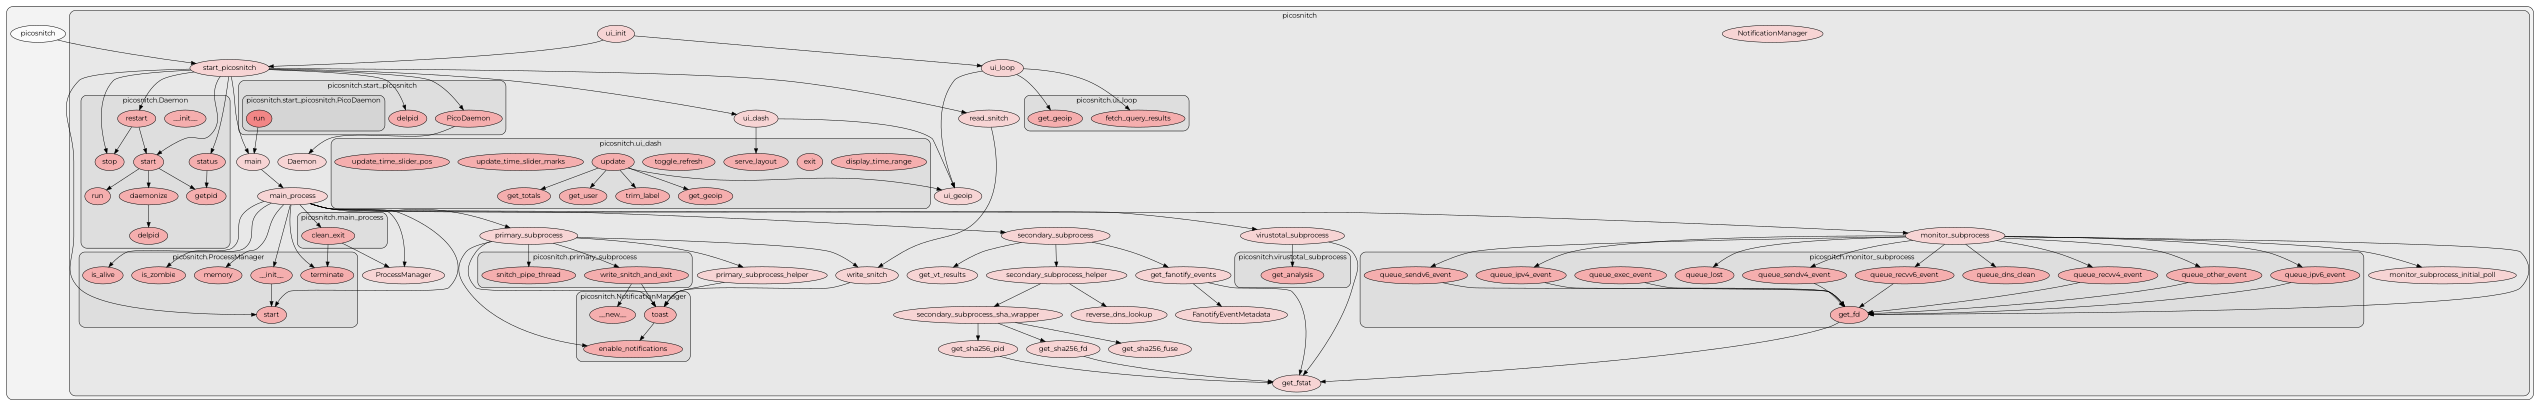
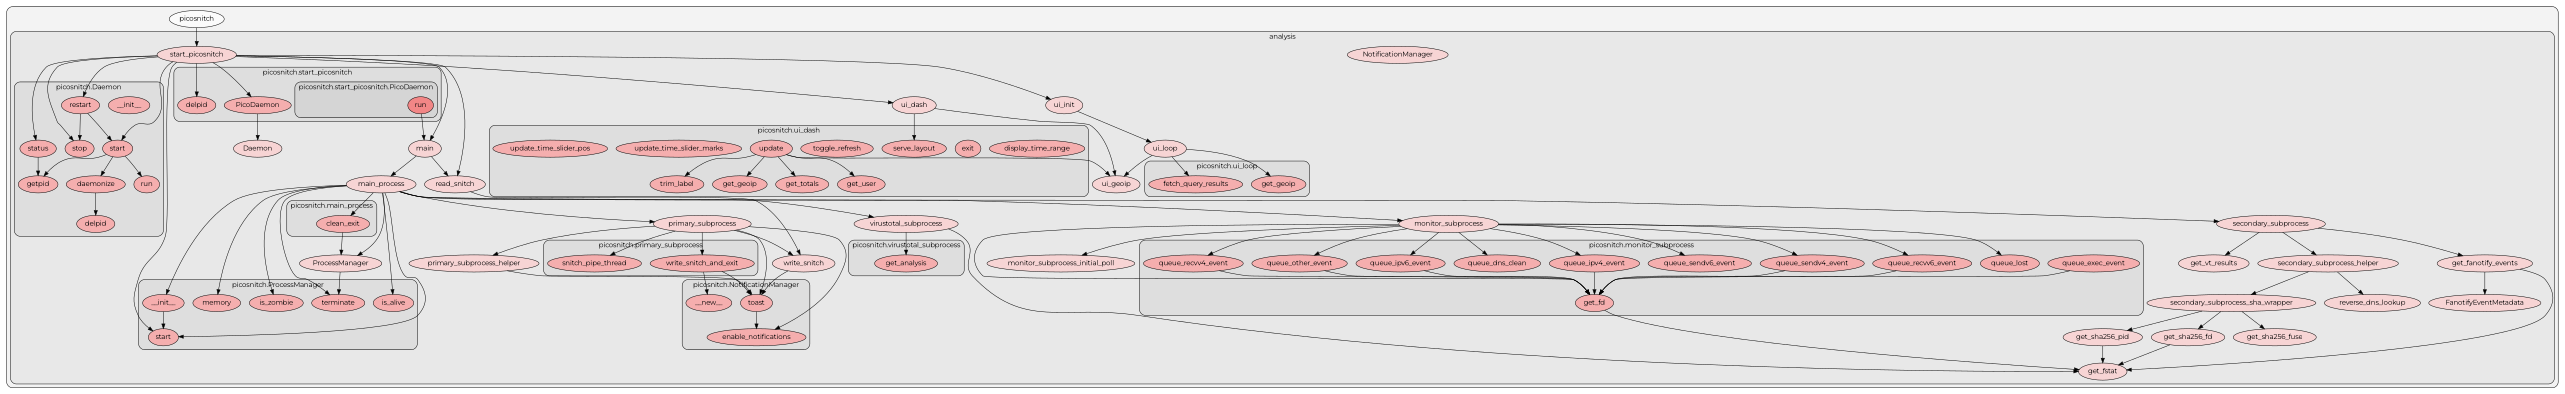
  digraph {
    clusterrank=local
    fontname=Montserrat
    rankdir=TB
    node [fillcolor="#ff9999b2" fontcolor="#000000" fontname=Montserrat group=0 style=filled]
    edge [color="#000000" fontname=Montserrat style=solid]
    n1 [label=__init__]
    n2 [label=daemonize]
    n3 [label=delpid]
    n4 [label=getpid]
    n5 [label=restart]
    n6 [label=run]
    n7 [label=start]
    n8 [label=status]
    n9 [label=stop]
    n10 [label=__new__]
    n11 [label=enable_notifications]
    n12 [label=toast]
    n13 [label=__init__]
    n14 [label=is_alive]
    n15 [label=is_zombie]
    n16 [label=memory]
    n17 [label=start]
    n18 [label=terminate]
    n19 [label=clean_exit]
    n20 [label=get_fd]
    n21 [label=queue_dns_clean]
    n22 [label=queue_exec_event]
    n23 [label=queue_ipv4_event]
    n24 [label=queue_ipv6_event]
    n25 [label=queue_lost]
    n26 [label=queue_other_event]
    n27 [label=queue_recvv4_event]
    n28 [label=queue_recvv6_event]
    n29 [label=queue_sendv4_event]
    n30 [label=queue_sendv6_event]
    n31 [label=snitch_pipe_thread]
    n32 [label=write_snitch_and_exit]
    n33 [fillcolor="#ff6565b2" label=run]
    n34 [label=PicoDaemon]
    n35 [label=delpid]
    n36 [label=display_time_range]
    n37 [label=exit]
    n38 [label=get_geoip]
    n39 [label=get_totals]
    n40 [label=get_user]
    n41 [label=serve_layout]
    n42 [label=toggle_refresh]
    n43 [label=trim_label]
    n44 [label=update]
    n45 [label=update_time_slider_marks]
    n46 [label=update_time_slider_pos]
    n47 [label=fetch_query_results]
    n48 [label=get_geoip]
    n49 [label=get_analysis]
    n50 [fillcolor="#feccccb2" label=Daemon]
    n51 [fillcolor="#feccccb2" label=FanotifyEventMetadata]
    n52 [fillcolor="#feccccb2" label=NotificationManager]
    n53 [fillcolor="#feccccb2" label=ProcessManager]
    n54 [fillcolor="#feccccb2" label=get_fanotify_events]
    n55 [fillcolor="#feccccb2" label=get_fstat]
    n56 [fillcolor="#feccccb2" label=get_sha256_fd]
    n57 [fillcolor="#feccccb2" label=get_sha256_fuse]
    n58 [fillcolor="#feccccb2" label=get_sha256_pid]
    n59 [fillcolor="#feccccb2" label=get_vt_results]
    n60 [fillcolor="#feccccb2" label=main]
    n61 [fillcolor="#feccccb2" label=main_process]
    n62 [fillcolor="#feccccb2" label=monitor_subprocess]
    n63 [fillcolor="#feccccb2" label=monitor_subprocess_initial_poll]
    n64 [fillcolor="#feccccb2" label=primary_subprocess]
    n65 [fillcolor="#feccccb2" label=primary_subprocess_helper]
    n66 [fillcolor="#feccccb2" label=read_snitch]
    n67 [fillcolor="#feccccb2" label=reverse_dns_lookup]
    n68 [fillcolor="#feccccb2" label=secondary_subprocess]
    n69 [fillcolor="#feccccb2" label=secondary_subprocess_helper]
    n70 [fillcolor="#feccccb2" label=secondary_subprocess_sha_wrapper]
    n71 [fillcolor="#feccccb2" label=start_picosnitch]
    n72 [fillcolor="#feccccb2" label=ui_dash]
    n73 [fillcolor="#feccccb2" label=ui_geoip]
    n74 [fillcolor="#feccccb2" label=ui_init]
    n75 [fillcolor="#feccccb2" label=ui_loop]
    n76 [fillcolor="#feccccb2" label=virustotal_subprocess]
    n77 [fillcolor="#feccccb2" label=write_snitch]
    n78 [fillcolor="#ffffffb2" label=picosnitch]
    subgraph cluster_1 {
      fillcolor="#80808018"
      style="filled,rounded"
      n78
      subgraph cluster_2 {
        fillcolor="#80808018"
-       label=picosnitch
+       label=analysis
        style="filled,rounded"
        n50
        n51
        n52
        n53
        n54
        n55
        n56
        n57
        n58
        n59
        n60
        n61
        n62
        n63
        n64
        n65
        n66
        n67
        n68
        n69
        n70
        n71
        n72
        n73
        n74
        n75
        n76
        n77
        subgraph cluster_3 {
          fillcolor="#80808018"
          label="picosnitch.Daemon"
          style="filled,rounded"
          n1
          n2
          n3
          n4
          n5
          n6
          n7
          n8
          n9
        }
        subgraph cluster_4 {
          fillcolor="#80808018"
          label="picosnitch.NotificationManager"
          style="filled,rounded"
          n10
          n11
          n12
        }
        subgraph cluster_5 {
          fillcolor="#80808018"
          label="picosnitch.ProcessManager"
          style="filled,rounded"
          n13
          n14
          n15
          n16
          n17
          n18
        }
        subgraph cluster_6 {
          fillcolor="#80808018"
          label="picosnitch.main_process"
          style="filled,rounded"
          n19
        }
        subgraph cluster_7 {
          fillcolor="#80808018"
          label="picosnitch.monitor_subprocess"
          style="filled,rounded"
          n20
          n21
          n22
          n23
          n24
          n25
          n26
          n27
          n28
          n29
          n30
        }
        subgraph cluster_8 {
          fillcolor="#80808018"
          label="picosnitch.primary_subprocess"
          style="filled,rounded"
          n31
          n32
        }
        subgraph cluster_9 {
          fillcolor="#80808018"
          label="picosnitch.start_picosnitch"
          style="filled,rounded"
          n34
          n35
          subgraph cluster_10 {
            fillcolor="#80808018"
            label="picosnitch.start_picosnitch.PicoDaemon"
            style="filled,rounded"
            n33
          }
        }
        subgraph cluster_11 {
          fillcolor="#80808018"
          label="picosnitch.ui_dash"
          style="filled,rounded"
          n36
          n37
          n38
          n39
          n40
          n41
          n42
          n43
          n44
          n45
          n46
        }
        subgraph cluster_12 {
          fillcolor="#80808018"
          label="picosnitch.ui_loop"
          style="filled,rounded"
          n47
          n48
        }
        subgraph cluster_13 {
          fillcolor="#80808018"
          label="picosnitch.virustotal_subprocess"
          style="filled,rounded"
          n49
        }
      }
    }
    n2 -> n3
    n5 -> n7
    n5 -> n9
    n7 -> n2
    n7 -> n4
    n7 -> n6
    n8 -> n4
    n12 -> n11
    n13 -> n17
-   n19 -> n18
+   n53 -> n18
    n19 -> n53
    n20 -> n55
    n22 -> n20
    n23 -> n20
    n24 -> n20
    n26 -> n20
    n27 -> n20
    n28 -> n20
    n29 -> n20
-   n30 -> n20
    n32 -> n10
    n32 -> n12
    n33 -> n60
    n34 -> n50
    n44 -> n38
    n44 -> n39
    n44 -> n40
    n44 -> n43
    n44 -> n73
    n54 -> n51
    n54 -> n55
    n56 -> n55
    n58 -> n55
    n60 -> n61
+   n60 -> n66
    n61 -> n13
    n61 -> n14
    n61 -> n15
    n61 -> n16
    n61 -> n17
    n61 -> n18
    n61 -> n19
    n61 -> n53
    n61 -> n62
    n61 -> n64
    n61 -> n68
    n61 -> n76
    n62 -> n20
    n62 -> n21
    n62 -> n23
    n62 -> n24
    n62 -> n25
    n62 -> n26
    n62 -> n27
    n62 -> n28
    n62 -> n29
    n62 -> n30
    n62 -> n63
    n64 -> n11
    n64 -> n12
    n64 -> n31
    n64 -> n32
    n64 -> n65
    n64 -> n77
    n65 -> n12
    n66 -> n77
    n68 -> n54
    n68 -> n59
    n68 -> n69
    n69 -> n67
    n69 -> n70
    n70 -> n56
    n70 -> n57
    n70 -> n58
    n71 -> n5
    n71 -> n7
    n71 -> n8
    n71 -> n9
    n71 -> n17
    n71 -> n34
    n71 -> n35
    n71 -> n60
    n71 -> n66
    n71 -> n72
-   n74 -> n71
+   n71 -> n74
    n72 -> n41
    n72 -> n73
    n74 -> n75
    n75 -> n47
    n75 -> n48
    n75 -> n73
    n76 -> n49
    n76 -> n55
    n77 -> n12
    n78 -> n71
  }
